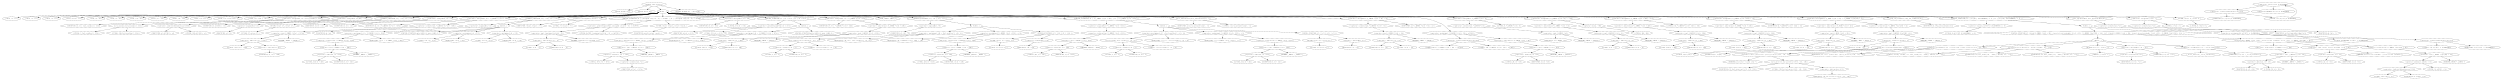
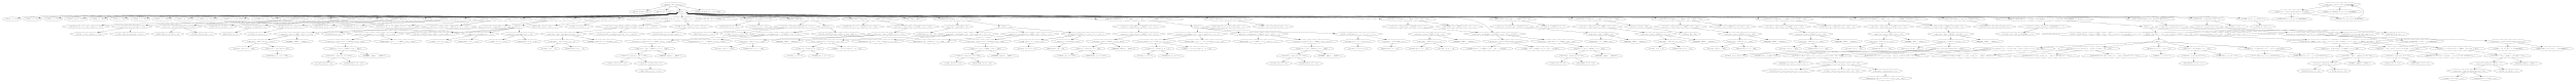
  digraph {
    fontname="Roboto Mono"
    node [fontname="Roboto Mono"]
    edge [fontname="Roboto Mono"]
    n1 [label="(METHOD,tftp_connect)"]
    n2 [label="(PARAM,_BLOCK *a1)"]
    n3 [label="(PARAM,_BYTE *a2)"]
    n4 [label="(BLOCK,,)"]
    n5 [label="(METHOD_RETURN,int __fastcall)"]
    n6 [label="(LOCAL,v4: int)"]
    n7 [label="(LOCAL,v5: int)"]
    n8 [label="(LOCAL,v6: int)"]
    n9 [label="(LOCAL,result: int)"]
    n10 [label="(LOCAL,v8: int)"]
    n11 [label="(LOCAL,v9: int)"]
    n12 [label="(LOCAL,v10: int)"]
    n13 [label="(LOCAL,v11: int)"]
    n14 [label="(LOCAL,v12: int)"]
    n15 [label="(LOCAL,v13: int *)"]
    n16 [label="(LOCAL,v14: const char *)"]
    n17 [label="(LOCAL,v15: char [ 128 ])"]
    n18 [label="(<operator>.assignment,v4 = Curl_ccalloc(1, 336))"]
    n19 [label="(<operator>.assignment,a1[188] = v4)"]
    n20 [label="(CONTROL_STRUCTURE,if ( !v4 ),if ( !v4 ))"]
    n21 [label="(<operator>.assignment,v5 = v4)"]
    n22 [label="(<operator>.assignment,v6 = *(_DWORD *)(*a1 + 1576))"]
    n23 [label="(CONTROL_STRUCTURE,if ( !v6 ),if ( !v6 ))"]
    n24 [label="(<operator>.assignment,result = 71)"]
    n25 [label="(CONTROL_STRUCTURE,if ( (unsigned int)(v6 - 8) >= 0xFFB1 ),if ( (unsigned int)(v6 - 8) >= 0xFFB1 ))"]
    n26 [label="(<operator>.assignment,v8 = 512)"]
    n27 [label="(CONTROL_STRUCTURE,if ( v6 >= 512 ),if ( v6 >= 512 ))"]
    n28 [label="(<operator>.assignment,v9 = *(_DWORD *)(v5 + 328))"]
    n29 [label="(JUMP_TARGET,LABEL_9)"]
    n30 [label="(CONTROL_STRUCTURE,if ( !v9 ),if ( !v9 ))"]
    n31 [label="(CONTROL_STRUCTURE,if ( !*(_DWORD *)(v5 + 332) ),if ( !*(_DWORD *)(v5 + 332) ))"]
    n32 [label="(Curl_conncontrol,Curl_conncontrol(a1, 1))"]
    n33 [label="(<operator>.assignment,*(_DWORD *)(v5 + 16) = a1)"]
    n34 [label="(<operator>.assignment,*(_DWORD *)(v5 + 20) = a1[105])"]
    n35 [label="(<operator>.assignment,*(_DWORD *)v5 = 0)"]
    n36 [label="(<operator>.assignment,*(_DWORD *)(v5 + 8) = -100)"]
    n37 [label="(<operator>.assignment,*(_DWORD *)(v5 + 320) = 512)"]
    n38 [label="(<operator>.assignment,*(_DWORD *)(v5 + 324) = v6)"]
    n39 [label="(<operator>.assignment,*(_WORD *)(v5 + 52) = *(_DWORD *)(a1[20] + 4))"]
    n40 [label="(tftp_set_timeouts,tftp_set_timeouts(v5))"]
    n41 [label="(CONTROL_STRUCTURE,if ( (a1[147] & 0x2000000) == 0 ),if ( (a1[147] & 0x2000000) == 0 ))"]
    n42 [label="(Curl_pgrsStartNow,Curl_pgrsStartNow(*a1))"]
    n43 [label="(<operator>.assignment,*a2 = 1)"]
    n44 [label="(RETURN,return 0;,return 0;)"]
    n45 [label="(IDENTIFIER,v4,v4 = Curl_ccalloc(1, 336))"]
    n46 [label="(Curl_ccalloc,Curl_ccalloc(1, 336))"]
    n47 [label="(<operator>.indirectIndexAccess,a1[188])"]
    n48 [label="(IDENTIFIER,v4,a1[188] = v4)"]
    n49 [label="(<operator>.logicalNot,!v4)"]
    n50 [label="(RETURN,return 27;,return 27;)"]
    n51 [label="(IDENTIFIER,v5,v5 = v4)"]
    n52 [label="(IDENTIFIER,v4,v5 = v4)"]
    n53 [label="(IDENTIFIER,v6,v6 = *(_DWORD *)(*a1 + 1576))"]
    n54 [label="(<operator>.indirection,*(_DWORD *)(*a1 + 1576))"]
    n55 [label="(<operator>.logicalNot,!v6)"]
    n56 [label="(BLOCK,,)"]
    n57 [label="(IDENTIFIER,result,result = 71)"]
    n58 [label="(LITERAL,71,result = 71)"]
    n59 [label="(<operator>.greaterEqualsThan,(unsigned int)(v6 - 8) >= 0xFFB1)"]
    n60 [label="(RETURN,return result;,return result;)"]
    n61 [label="(IDENTIFIER,v8,v8 = 512)"]
    n62 [label="(LITERAL,512,v8 = 512)"]
    n63 [label="(<operator>.greaterEqualsThan,v6 >= 512)"]
    n64 [label="(BLOCK,,)"]
    n65 [label="(IDENTIFIER,v9,v9 = *(_DWORD *)(v5 + 328))"]
    n66 [label="(<operator>.indirection,*(_DWORD *)(v5 + 328))"]
    n67 [label="(<operator>.logicalNot,!v9)"]
    n68 [label="(BLOCK,,)"]
    n69 [label="(<operator>.logicalNot,!*(_DWORD *)(v5 + 332))"]
    n70 [label="(BLOCK,,)"]
    n71 [label="(IDENTIFIER,a1,Curl_conncontrol(a1, 1))"]
    n72 [label="(LITERAL,1,Curl_conncontrol(a1, 1))"]
    n73 [label="(<operator>.indirection,*(_DWORD *)(v5 + 16))"]
    n74 [label="(IDENTIFIER,a1,*(_DWORD *)(v5 + 16) = a1)"]
    n75 [label="(<operator>.indirection,*(_DWORD *)(v5 + 20))"]
    n76 [label="(<operator>.indirectIndexAccess,a1[105])"]
    n77 [label="(<operator>.indirection,*(_DWORD *)v5)"]
    n78 [label="(LITERAL,0,*(_DWORD *)v5 = 0)"]
    n79 [label="(<operator>.indirection,*(_DWORD *)(v5 + 8))"]
    n80 [label="(<operator>.minus,-100)"]
    n81 [label="(<operator>.indirection,*(_DWORD *)(v5 + 320))"]
    n82 [label="(LITERAL,512,*(_DWORD *)(v5 + 320) = 512)"]
    n83 [label="(<operator>.indirection,*(_DWORD *)(v5 + 324))"]
    n84 [label="(IDENTIFIER,v6,*(_DWORD *)(v5 + 324) = v6)"]
    n85 [label="(<operator>.indirection,*(_WORD *)(v5 + 52))"]
    n86 [label="(<operator>.indirection,*(_DWORD *)(a1[20] + 4))"]
    n87 [label="(IDENTIFIER,v5,tftp_set_timeouts(v5))"]
    n88 [label="(<operator>.equals,(a1[147] & 0x2000000) == 0)"]
    n89 [label="(BLOCK,,)"]
    n90 [label="(<operator>.indirection,*a1)"]
    n91 [label="(<operator>.indirection,*a2)"]
    n92 [label="(LITERAL,1,*a2 = 1)"]
    n93 [label="(LITERAL,0,return 0;)"]
    n94 [label="(LITERAL,1,Curl_ccalloc(1, 336))"]
    n95 [label="(LITERAL,336,Curl_ccalloc(1, 336))"]
    n96 [label="(IDENTIFIER,a1,a1[188] = v4)"]
    n97 [label="(LITERAL,188,a1[188] = v4)"]
    n98 [label="(IDENTIFIER,v4,!v4)"]
    n99 [label="(LITERAL,27,return 27;)"]
    n100 [label="(<operator>.cast,(_DWORD *)(*a1 + 1576))"]
    n101 [label="(UNKNOWN,_DWORD *,_DWORD *)"]
    n102 [label="(<operator>.addition,*a1 + 1576)"]
    n103 [label="(<operator>.indirection,*a1)"]
    n104 [label="(LITERAL,1576,*a1 + 1576)"]
    n105 [label="(IDENTIFIER,a1,*a1 + 1576)"]
    n106 [label="(IDENTIFIER,v6,!v6)"]
    n107 [label="(<operator>.assignment,v6 = 512)"]
    n108 [label="(<operator>.assignment,v8 = 512)"]
    n109 [label="(<operator>.assignment,v9 = *(_DWORD *)(v5 + 328))"]
    n110 [label="(CONTROL_STRUCTURE,goto LABEL_9;,goto LABEL_9;)"]
    n111 [label="(IDENTIFIER,v6,v6 = 512)"]
    n112 [label="(LITERAL,512,v6 = 512)"]
    n113 [label="(IDENTIFIER,v8,v8 = 512)"]
    n114 [label="(LITERAL,512,v8 = 512)"]
    n115 [label="(IDENTIFIER,v9,v9 = *(_DWORD *)(v5 + 328))"]
    n116 [label="(<operator>.indirection,*(_DWORD *)(v5 + 328))"]
    n117 [label="(<operator>.cast,(_DWORD *)(v5 + 328))"]
    n118 [label="(UNKNOWN,_DWORD *,_DWORD *)"]
    n119 [label="(<operator>.addition,v5 + 328)"]
    n120 [label="(IDENTIFIER,v5,v5 + 328)"]
    n121 [label="(LITERAL,328,v5 + 328)"]
    n122 [label="(<operator>.cast,(unsigned int)(v6 - 8))"]
    n123 [label="(LITERAL,0xFFB1,(unsigned int)(v6 - 8) >= 0xFFB1)"]
    n124 [label="(IDENTIFIER,result,return result;)"]
    n125 [label="(UNKNOWN,unsigned int,unsigned int)"]
    n126 [label="(<operator>.subtraction,v6 - 8)"]
    n127 [label="(IDENTIFIER,v6,v6 - 8)"]
    n128 [label="(LITERAL,8,v6 - 8)"]
    n129 [label="(IDENTIFIER,v6,v6 >= 512)"]
    n130 [label="(LITERAL,512,v6 >= 512)"]
    n131 [label="(<operator>.assignment,v8 = *(_DWORD *)(*a1 + 1576))"]
    n132 [label="(CONTROL_STRUCTURE,goto LABEL_8;,goto LABEL_8;)"]
    n133 [label="(IDENTIFIER,v8,v8 = *(_DWORD *)(*a1 + 1576))"]
    n134 [label="(<operator>.indirection,*(_DWORD *)(*a1 + 1576))"]
    n135 [label="(<operator>.cast,(_DWORD *)(*a1 + 1576))"]
    n136 [label="(UNKNOWN,_DWORD *,_DWORD *)"]
    n137 [label="(<operator>.addition,*a1 + 1576)"]
    n138 [label="(<operator>.indirection,*a1)"]
    n139 [label="(LITERAL,1576,*a1 + 1576)"]
    n140 [label="(IDENTIFIER,a1,*a1 + 1576)"]
    n141 [label="(<operator>.cast,(_DWORD *)(v5 + 328))"]
    n142 [label="(UNKNOWN,_DWORD *,_DWORD *)"]
    n143 [label="(<operator>.addition,v5 + 328)"]
    n144 [label="(IDENTIFIER,v5,v5 + 328)"]
    n145 [label="(LITERAL,328,v5 + 328)"]
    n146 [label="(IDENTIFIER,v9,!v9)"]
    n147 [label="(<operator>.assignment,v10 = Curl_ccalloc(1, v8 + 4))"]
    n148 [label="(<operator>.assignment,*(_DWORD *)(v5 + 328) = v10)"]
    n149 [label="(CONTROL_STRUCTURE,if ( !v10 ),if ( !v10 ))"]
    n150 [label="(IDENTIFIER,v10,v10 = Curl_ccalloc(1, v8 + 4))"]
    n151 [label="(Curl_ccalloc,Curl_ccalloc(1, v8 + 4))"]
    n152 [label="(<operator>.indirection,*(_DWORD *)(v5 + 328))"]
    n153 [label="(IDENTIFIER,v10,*(_DWORD *)(v5 + 328) = v10)"]
    n154 [label="(<operator>.logicalNot,!v10)"]
    n155 [label="(RETURN,return 27;,return 27;)"]
    n156 [label="(LITERAL,1,Curl_ccalloc(1, v8 + 4))"]
    n157 [label="(<operator>.addition,v8 + 4)"]
    n158 [label="(IDENTIFIER,v8,v8 + 4)"]
    n159 [label="(LITERAL,4,v8 + 4)"]
    n160 [label="(<operator>.cast,(_DWORD *)(v5 + 328))"]
    n161 [label="(UNKNOWN,_DWORD *,_DWORD *)"]
    n162 [label="(<operator>.addition,v5 + 328)"]
    n163 [label="(IDENTIFIER,v5,v5 + 328)"]
    n164 [label="(LITERAL,328,v5 + 328)"]
    n165 [label="(IDENTIFIER,v10,!v10)"]
    n166 [label="(LITERAL,27,return 27;)"]
    n167 [label="(<operator>.indirection,*(_DWORD *)(v5 + 332))"]
    n168 [label="(<operator>.assignment,v11 = Curl_ccalloc(1, v8 + 4))"]
    n169 [label="(<operator>.assignment,*(_DWORD *)(v5 + 332) = v11)"]
    n170 [label="(CONTROL_STRUCTURE,if ( !v11 ),if ( !v11 ))"]
    n171 [label="(<operator>.cast,(_DWORD *)(v5 + 332))"]
    n172 [label="(UNKNOWN,_DWORD *,_DWORD *)"]
    n173 [label="(<operator>.addition,v5 + 332)"]
    n174 [label="(IDENTIFIER,v5,v5 + 332)"]
    n175 [label="(LITERAL,332,v5 + 332)"]
    n176 [label="(IDENTIFIER,v11,v11 = Curl_ccalloc(1, v8 + 4))"]
    n177 [label="(Curl_ccalloc,Curl_ccalloc(1, v8 + 4))"]
    n178 [label="(<operator>.indirection,*(_DWORD *)(v5 + 332))"]
    n179 [label="(IDENTIFIER,v11,*(_DWORD *)(v5 + 332) = v11)"]
    n180 [label="(<operator>.logicalNot,!v11)"]
    n181 [label="(RETURN,return 27;,return 27;)"]
    n182 [label="(LITERAL,1,Curl_ccalloc(1, v8 + 4))"]
    n183 [label="(<operator>.addition,v8 + 4)"]
    n184 [label="(IDENTIFIER,v8,v8 + 4)"]
    n185 [label="(LITERAL,4,v8 + 4)"]
    n186 [label="(<operator>.cast,(_DWORD *)(v5 + 332))"]
    n187 [label="(UNKNOWN,_DWORD *,_DWORD *)"]
    n188 [label="(<operator>.addition,v5 + 332)"]
    n189 [label="(IDENTIFIER,v5,v5 + 332)"]
    n190 [label="(LITERAL,332,v5 + 332)"]
    n191 [label="(IDENTIFIER,v11,!v11)"]
    n192 [label="(LITERAL,27,return 27;)"]
    n193 [label="(<operator>.cast,(_DWORD *)(v5 + 16))"]
    n194 [label="(UNKNOWN,_DWORD *,_DWORD *)"]
    n195 [label="(<operator>.addition,v5 + 16)"]
    n196 [label="(IDENTIFIER,v5,v5 + 16)"]
    n197 [label="(LITERAL,16,v5 + 16)"]
    n198 [label="(<operator>.cast,(_DWORD *)(v5 + 20))"]
    n199 [label="(IDENTIFIER,a1,*(_DWORD *)(v5 + 20) = a1[105])"]
    n200 [label="(LITERAL,105,*(_DWORD *)(v5 + 20) = a1[105])"]
    n201 [label="(UNKNOWN,_DWORD *,_DWORD *)"]
    n202 [label="(<operator>.addition,v5 + 20)"]
    n203 [label="(IDENTIFIER,v5,v5 + 20)"]
    n204 [label="(LITERAL,20,v5 + 20)"]
    n205 [label="(<operator>.cast,(_DWORD *)v5)"]
    n206 [label="(UNKNOWN,_DWORD *,_DWORD *)"]
    n207 [label="(IDENTIFIER,v5,(_DWORD *)v5)"]
    n208 [label="(<operator>.cast,(_DWORD *)(v5 + 8))"]
    n209 [label="(LITERAL,100,-100)"]
    n210 [label="(UNKNOWN,_DWORD *,_DWORD *)"]
    n211 [label="(<operator>.addition,v5 + 8)"]
    n212 [label="(IDENTIFIER,v5,v5 + 8)"]
    n213 [label="(LITERAL,8,v5 + 8)"]
    n214 [label="(<operator>.cast,(_DWORD *)(v5 + 320))"]
    n215 [label="(UNKNOWN,_DWORD *,_DWORD *)"]
    n216 [label="(<operator>.addition,v5 + 320)"]
    n217 [label="(IDENTIFIER,v5,v5 + 320)"]
    n218 [label="(LITERAL,320,v5 + 320)"]
    n219 [label="(<operator>.cast,(_DWORD *)(v5 + 324))"]
    n220 [label="(UNKNOWN,_DWORD *,_DWORD *)"]
    n221 [label="(<operator>.addition,v5 + 324)"]
    n222 [label="(IDENTIFIER,v5,v5 + 324)"]
    n223 [label="(LITERAL,324,v5 + 324)"]
    n224 [label="(<operator>.cast,(_WORD *)(v5 + 52))"]
    n225 [label="(<operator>.cast,(_DWORD *)(a1[20] + 4))"]
    n226 [label="(UNKNOWN,_WORD *,_WORD *)"]
    n227 [label="(<operator>.addition,v5 + 52)"]
    n228 [label="(IDENTIFIER,v5,v5 + 52)"]
    n229 [label="(LITERAL,52,v5 + 52)"]
    n230 [label="(UNKNOWN,_DWORD *,_DWORD *)"]
    n231 [label="(<operator>.addition,a1[20] + 4)"]
    n232 [label="(<operator>.indirectIndexAccess,a1[20])"]
    n233 [label="(LITERAL,4,a1[20] + 4)"]
    n234 [label="(IDENTIFIER,a1,a1[20] + 4)"]
    n235 [label="(LITERAL,20,a1[20] + 4)"]
    n236 [label="(LITERAL,0,(a1[147] & 0x2000000) == 0)"]
    n237 [label="(CONTROL_STRUCTURE,if ( bind(*(_DWORD *)(v5 + 20), (const struct sockaddr *)(v5 + 52), *(_DWORD *)(a1[20] + 16)) ),if ( bind(*(_DWORD *)(v5 + 20), (const struct sockaddr *)(v5 + 52), *(_DWORD *)(a1[20] + 16)) ))"]
    n238 [label="(<operators>.assignmentOr,a1[147] |= 0x2000000u)"]
    n239 [label="(<operator>.and,a1[147] & 0x2000000)"]
    n240 [label="(<operator>.indirectIndexAccess,a1[147])"]
    n241 [label="(LITERAL,0x2000000,a1[147] & 0x2000000)"]
    n242 [label="(IDENTIFIER,a1,a1[147] & 0x2000000)"]
    n243 [label="(LITERAL,147,a1[147] & 0x2000000)"]
    n244 [label="(bind,bind(*(_DWORD *)(v5 + 20), (const struct sockaddr *)(v5 + 52), *(_DWORD *)(a1[20] + 16)))"]
    n245 [label="(BLOCK,,)"]
    n246 [label="(<operator>.indirectIndexAccess,a1[147])"]
    n247 [label="(LITERAL,0x2000000u,a1[147] |= 0x2000000u)"]
    n248 [label="(<operator>.indirection,*(_DWORD *)(v5 + 20))"]
    n249 [label="(<operator>.cast,(const struct sockaddr *)(v5 + 52))"]
    n250 [label="(<operator>.indirection,*(_DWORD *)(a1[20] + 16))"]
    n251 [label="(<operator>.assignment,v12 = *a1)"]
    n252 [label="(<operator>.assignment,v13 = _errno_location())"]
    n253 [label="(<operator>.assignment,v14 = (const char *)Curl_strerror(*v13, v15, 128))"]
    n254 [label="(Curl_failf,Curl_failf(v12, \"bind() failed; %s\", v14))"]
    n255 [label="(RETURN,return 7;,return 7;)"]
    n256 [label="(<operator>.cast,(_DWORD *)(v5 + 20))"]
    n257 [label="(UNKNOWN,const struct sockaddr *,const struct sockaddr *)"]
    n258 [label="(<operator>.addition,v5 + 52)"]
    n259 [label="(<operator>.cast,(_DWORD *)(a1[20] + 16))"]
    n260 [label="(UNKNOWN,_DWORD *,_DWORD *)"]
    n261 [label="(<operator>.addition,v5 + 20)"]
    n262 [label="(IDENTIFIER,v5,v5 + 20)"]
    n263 [label="(LITERAL,20,v5 + 20)"]
    n264 [label="(IDENTIFIER,v5,v5 + 52)"]
    n265 [label="(LITERAL,52,v5 + 52)"]
    n266 [label="(UNKNOWN,_DWORD *,_DWORD *)"]
    n267 [label="(<operator>.addition,a1[20] + 16)"]
    n268 [label="(<operator>.indirectIndexAccess,a1[20])"]
    n269 [label="(LITERAL,16,a1[20] + 16)"]
    n270 [label="(IDENTIFIER,a1,a1[20] + 16)"]
    n271 [label="(LITERAL,20,a1[20] + 16)"]
    n272 [label="(IDENTIFIER,v12,v12 = *a1)"]
    n273 [label="(<operator>.indirection,*a1)"]
    n274 [label="(IDENTIFIER,v13,v13 = _errno_location())"]
    n275 [label="(_errno_location,_errno_location())"]
    n276 [label="(IDENTIFIER,v14,v14 = (const char *)Curl_strerror(*v13, v15, 128))"]
    n277 [label="(<operator>.cast,(const char *)Curl_strerror(*v13, v15, 128))"]
    n278 [label="(IDENTIFIER,v12,Curl_failf(v12, \"bind() failed; %s\", v14))"]
    n279 [label="(LITERAL,\"bind() failed; %s\",Curl_failf(v12, \"bind() failed; %s\", v14))"]
    n280 [label="(IDENTIFIER,v14,Curl_failf(v12, \"bind() failed; %s\", v14))"]
    n281 [label="(CONTROL,7,return 7;)"]
    n282 [label="(IDENTIFIER,a1,v12 = *a1)"]
    n283 [label="(UNKNOWN,const char *,const char *)"]
    n284 [label="(Curl_strerror,Curl_strerror(*v13, v15, 128))"]
    n285 [label="(<operator>.indirection,*v13)"]
    n286 [label="(IDENTIFIER,v15,Curl_strerror(*v13, v15, 128))"]
    n287 [label="(LITERAL,128,Curl_strerror(*v13, v15, 128))"]
    n288 [label="(IDENTIFIER,v13,Curl_strerror(*v13, v15, 128))"]
    n289 [label="(IDENTIFIER,a1,a1[147] |= 0x2000000u)"]
    n290 [label="(LITERAL,147,a1[147] |= 0x2000000u)"]
    n291 [label="(IDENTIFIER,a1,Curl_pgrsStartNow(*a1))"]
    n292 [label="(IDENTIFIER,a2,*a2 = 1)"]
    n1 -> n2
    n1 -> n3
    n1 -> n4
    n1 -> n5
    n4 -> n6
    n4 -> n7
    n4 -> n8
    n4 -> n9
    n4 -> n10
    n4 -> n11
    n4 -> n12
    n4 -> n13
    n4 -> n14
    n4 -> n15
    n4 -> n16
    n4 -> n17
    n4 -> n18
    n4 -> n19
    n4 -> n20
    n4 -> n21
    n4 -> n22
    n4 -> n23
    n4 -> n24
    n4 -> n25
    n4 -> n26
    n4 -> n27
    n4 -> n28
    n4 -> n29
    n4 -> n30
    n4 -> n31
    n4 -> n32
    n4 -> n33
    n4 -> n34
    n4 -> n35
    n4 -> n36
    n4 -> n37
    n4 -> n38
    n4 -> n39
    n4 -> n40
    n4 -> n41
    n4 -> n42
    n4 -> n43
    n4 -> n44
    n18 -> n45
    n18 -> n46
    n19 -> n47
    n19 -> n48
    n20 -> n49
    n20 -> n50
    n21 -> n51
    n21 -> n52
    n22 -> n53
    n22 -> n54
    n23 -> n55
    n23 -> n56
    n24 -> n57
    n24 -> n58
    n25 -> n59
    n25 -> n60
    n26 -> n61
    n26 -> n62
    n27 -> n63
    n27 -> n64
    n28 -> n65
    n28 -> n66
    n30 -> n67
    n30 -> n68
    n31 -> n69
    n31 -> n70
    n32 -> n71
    n32 -> n72
    n33 -> n73
    n33 -> n74
    n34 -> n75
    n34 -> n76
    n35 -> n77
    n35 -> n78
    n36 -> n79
    n36 -> n80
    n37 -> n81
    n37 -> n82
    n38 -> n83
    n38 -> n84
    n39 -> n85
    n39 -> n86
    n40 -> n87
    n41 -> n88
    n41 -> n89
    n42 -> n90
    n43 -> n91
    n43 -> n92
    n44 -> n93
    n46 -> n94
    n46 -> n95
    n47 -> n96
    n47 -> n97
    n49 -> n98
    n50 -> n99
    n54 -> n100
    n55 -> n106
    n56 -> n107
    n56 -> n108
    n56 -> n109
    n56 -> n110
    n59 -> n122
    n59 -> n123
    n60 -> n124
    n63 -> n129
    n63 -> n130
    n64 -> n131
    n64 -> n132
    n66 -> n141
    n67 -> n146
    n68 -> n147
    n68 -> n148
    n68 -> n149
    n69 -> n167
    n70 -> n168
    n70 -> n169
    n70 -> n170
-   n73 -> n193
+   n73 -> n34
    n75 -> n198
    n76 -> n199
    n76 -> n200
    n77 -> n205
    n79 -> n208
    n80 -> n209
    n81 -> n214
    n83 -> n219
    n85 -> n224
    n86 -> n225
    n88 -> n236
    n89 -> n237
    n89 -> n238
    n90 -> n291
    n91 -> n292
    n100 -> n101
    n100 -> n102
    n102 -> n103
    n102 -> n104
    n103 -> n105
    n107 -> n111
    n107 -> n112
    n108 -> n113
    n108 -> n114
    n109 -> n115
    n109 -> n116
    n116 -> n117
    n117 -> n118
    n117 -> n119
    n119 -> n120
    n119 -> n121
    n122 -> n125
    n122 -> n126
    n126 -> n127
    n126 -> n128
    n131 -> n133
    n131 -> n134
    n134 -> n135
    n135 -> n136
    n135 -> n137
    n137 -> n138
    n137 -> n139
    n138 -> n140
    n141 -> n142
    n141 -> n143
    n143 -> n144
    n143 -> n145
    n147 -> n150
    n147 -> n151
    n148 -> n152
    n148 -> n153
    n149 -> n154
    n149 -> n155
    n151 -> n156
    n151 -> n157
    n152 -> n160
    n154 -> n165
    n155 -> n166
    n157 -> n158
    n157 -> n159
    n160 -> n161
    n160 -> n162
    n162 -> n163
    n162 -> n164
    n167 -> n171
    n168 -> n176
    n168 -> n177
    n169 -> n178
    n169 -> n179
    n170 -> n180
    n170 -> n181
    n171 -> n172
    n171 -> n173
    n173 -> n174
    n173 -> n175
    n177 -> n182
    n177 -> n183
    n178 -> n186
    n180 -> n191
    n181 -> n192
    n183 -> n184
    n183 -> n185
    n186 -> n187
    n186 -> n188
    n188 -> n189
    n188 -> n190
    n193 -> n194
    n193 -> n195
    n195 -> n196
    n195 -> n197
    n198 -> n201
    n198 -> n202
    n202 -> n203
    n202 -> n204
    n205 -> n206
    n205 -> n207
    n208 -> n210
    n208 -> n211
    n211 -> n212
    n211 -> n213
    n214 -> n215
    n214 -> n216
    n216 -> n217
    n216 -> n218
    n219 -> n220
    n219 -> n221
    n221 -> n222
    n221 -> n223
    n224 -> n226
    n224 -> n227
    n225 -> n230
    n225 -> n231
    n227 -> n228
    n227 -> n229
    n231 -> n232
    n231 -> n233
    n232 -> n234
    n232 -> n235
    n237 -> n244
    n237 -> n245
    n238 -> n246
    n238 -> n247
    n239 -> n240
    n239 -> n241
    n240 -> n242
    n240 -> n243
    n243 -> n239
    n244 -> n248
    n244 -> n249
    n244 -> n250
    n245 -> n251
    n245 -> n252
    n245 -> n253
    n245 -> n254
    n245 -> n255
    n246 -> n289
    n246 -> n290
    n248 -> n256
    n249 -> n257
    n249 -> n258
    n250 -> n259
    n251 -> n272
    n251 -> n273
    n252 -> n274
    n252 -> n275
    n253 -> n276
    n253 -> n277
    n254 -> n278
    n254 -> n279
    n254 -> n280
    n255 -> n281
    n256 -> n260
    n256 -> n261
    n258 -> n264
    n258 -> n265
    n259 -> n266
    n259 -> n267
    n261 -> n262
    n261 -> n263
    n267 -> n268
    n267 -> n269
    n268 -> n270
    n268 -> n271
    n273 -> n282
    n277 -> n283
    n277 -> n284
    n284 -> n285
    n284 -> n286
    n284 -> n287
    n285 -> n288
  }
